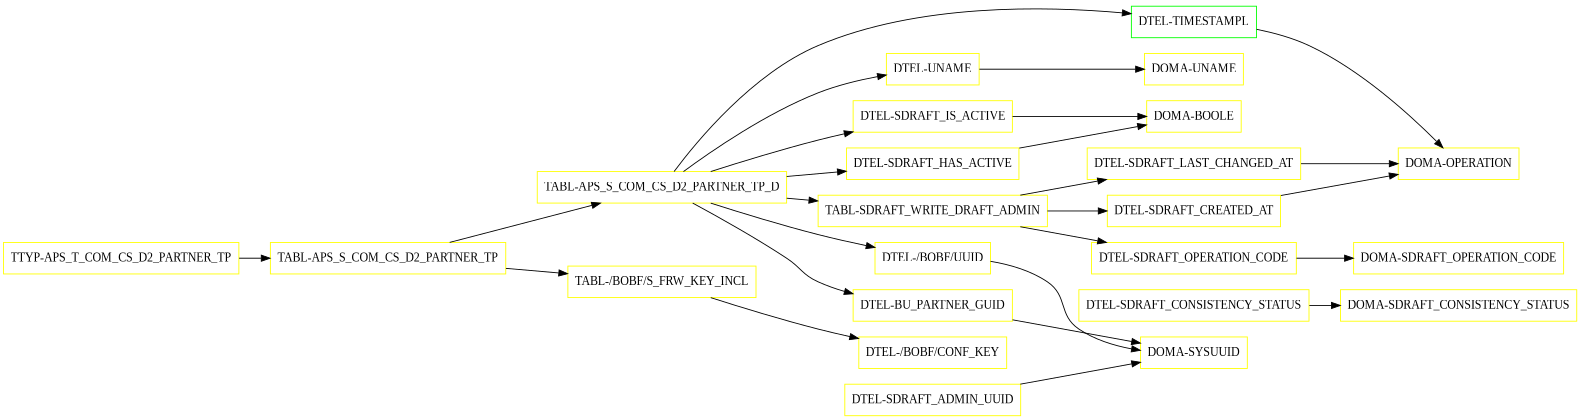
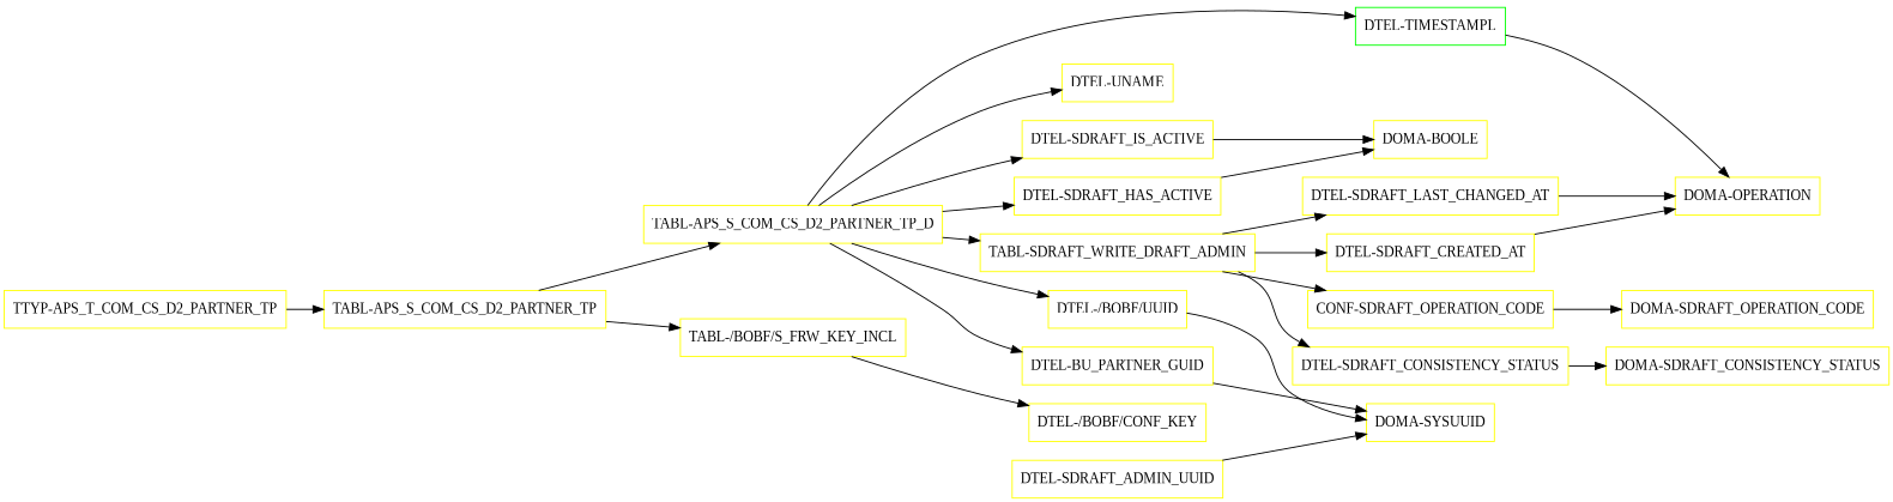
  digraph {
    fontname="Liberation Serif"
    rankdir=LR
    node [color=yellow fontname="Liberation Serif" shape=box]
    edge [fontname="Liberation Serif"]
    "TTYP-APS_T_COM_CS_D2_PARTNER_TP"
    "TABL-APS_S_COM_CS_D2_PARTNER_TP"
    "TABL-APS_S_COM_CS_D2_PARTNER_TP_D"
    "TABL-/BOBF/S_FRW_KEY_INCL"
    "DTEL-SDRAFT_IS_ACTIVE"
    "TABL-SDRAFT_WRITE_DRAFT_ADMIN"
    "DTEL-SDRAFT_HAS_ACTIVE"
    "DTEL-/BOBF/UUID"
    "DTEL-TIMESTAMPL" [color=green]
    "DTEL-UNAME"
    "DTEL-BU_PARTNER_GUID"
    "DTEL-/BOBF/CONF_KEY"
    "DOMA-BOOLE"
-   "DTEL-SDRAFT_OPERATION_CODE"
+   "DTEL-SDRAFT_OPERATION_CODE" [label="CONF-SDRAFT_OPERATION_CODE"]
    "DTEL-SDRAFT_CONSISTENCY_STATUS"
    "DTEL-SDRAFT_LAST_CHANGED_AT"
    "DTEL-SDRAFT_CREATED_AT"
    "DOMA-SYSUUID"
    n19 [label="DOMA-OPERATION"]
-   "DOMA-UNAME"
    "DOMA-SDRAFT_OPERATION_CODE"
    "DOMA-SDRAFT_CONSISTENCY_STATUS"
    "DTEL-SDRAFT_ADMIN_UUID"
    "TTYP-APS_T_COM_CS_D2_PARTNER_TP" -> "TABL-APS_S_COM_CS_D2_PARTNER_TP"
    "TABL-APS_S_COM_CS_D2_PARTNER_TP" -> "TABL-APS_S_COM_CS_D2_PARTNER_TP_D"
    "TABL-APS_S_COM_CS_D2_PARTNER_TP" -> "TABL-/BOBF/S_FRW_KEY_INCL"
    "TABL-APS_S_COM_CS_D2_PARTNER_TP_D" -> "DTEL-SDRAFT_IS_ACTIVE"
    "TABL-APS_S_COM_CS_D2_PARTNER_TP_D" -> "TABL-SDRAFT_WRITE_DRAFT_ADMIN"
    "TABL-APS_S_COM_CS_D2_PARTNER_TP_D" -> "DTEL-SDRAFT_HAS_ACTIVE"
    "TABL-APS_S_COM_CS_D2_PARTNER_TP_D" -> "DTEL-/BOBF/UUID"
    "TABL-APS_S_COM_CS_D2_PARTNER_TP_D" -> "DTEL-TIMESTAMPL"
    "TABL-APS_S_COM_CS_D2_PARTNER_TP_D" -> "DTEL-UNAME"
    "TABL-APS_S_COM_CS_D2_PARTNER_TP_D" -> "DTEL-BU_PARTNER_GUID"
    "TABL-/BOBF/S_FRW_KEY_INCL" -> "DTEL-/BOBF/CONF_KEY"
    "DTEL-SDRAFT_IS_ACTIVE" -> "DOMA-BOOLE"
    "TABL-SDRAFT_WRITE_DRAFT_ADMIN" -> "DTEL-SDRAFT_OPERATION_CODE"
+   "TABL-SDRAFT_WRITE_DRAFT_ADMIN" -> "DTEL-SDRAFT_CONSISTENCY_STATUS"
    "TABL-SDRAFT_WRITE_DRAFT_ADMIN" -> "DTEL-SDRAFT_LAST_CHANGED_AT"
    "TABL-SDRAFT_WRITE_DRAFT_ADMIN" -> "DTEL-SDRAFT_CREATED_AT"
    "DTEL-SDRAFT_HAS_ACTIVE" -> "DOMA-BOOLE"
    "DTEL-/BOBF/UUID" -> "DOMA-SYSUUID"
    "DTEL-TIMESTAMPL" -> n19
-   "DTEL-UNAME" -> "DOMA-UNAME"
    "DTEL-BU_PARTNER_GUID" -> "DOMA-SYSUUID"
    "DTEL-SDRAFT_OPERATION_CODE" -> "DOMA-SDRAFT_OPERATION_CODE"
    "DTEL-SDRAFT_CONSISTENCY_STATUS" -> "DOMA-SDRAFT_CONSISTENCY_STATUS"
    "DTEL-SDRAFT_LAST_CHANGED_AT" -> n19
    "DTEL-SDRAFT_CREATED_AT" -> n19
    "DTEL-SDRAFT_ADMIN_UUID" -> "DOMA-SYSUUID"
  }
